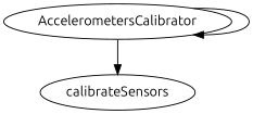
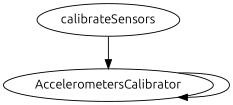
  digraph {
    fontname=Ubuntu
    node [fontname=Ubuntu]
    edge [fontname=Ubuntu]
    AccelerometersCalibrator
    calibrateSensors
    AccelerometersCalibrator -> AccelerometersCalibrator
-   AccelerometersCalibrator -> calibrateSensors
+   calibrateSensors -> AccelerometersCalibrator
  }
